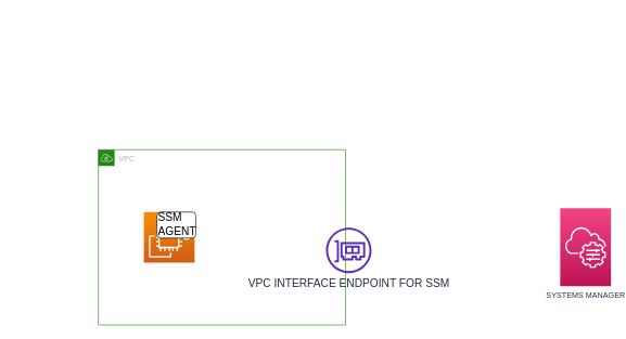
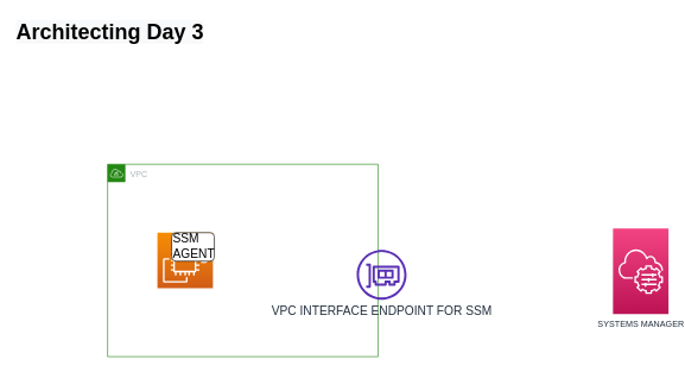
  <mxCell id="0" />
  <mxCell id="1" parent="0" />
+ <mxCell id="2" value="&lt;span style=&quot;color: rgb(0 , 0 , 0) ; font-family: &amp;#34;helvetica&amp;#34; ; font-size: 30px ; font-style: normal ; font-weight: 700 ; letter-spacing: normal ; text-align: left ; text-indent: 0px ; text-transform: none ; word-spacing: 0px ; background-color: rgb(248 , 249 , 250) ; display: inline ; float: none&quot;&gt;Architecting Day 3&lt;/span&gt;" style="text;whiteSpace=wrap;html=1;" vertex="1" parent="1"><mxGeometry x="20" y="20" width="310" height="40" as="geometry" /></mxCell>
  <mxCell id="3" value="VPC" style="points=[[0,0],[0.25,0],[0.5,0],[0.75,0],[1,0],[1,0.25],[1,0.5],[1,0.75],[1,1],[0.75,1],[0.5,1],[0.25,1],[0,1],[0,0.75],[0,0.5],[0,0.25]];outlineConnect=0;gradientColor=none;html=1;whiteSpace=wrap;fontSize=12;fontStyle=0;shape=mxgraph.aws4.group;grIcon=mxgraph.aws4.group_vpc;strokeColor=#248814;fillColor=none;verticalAlign=top;align=left;spacingLeft=30;fontColor=#AAB7B8;dashed=0;" vertex="1" parent="1"><mxGeometry x="150" y="230" width="380" height="270" as="geometry" /></mxCell>
  <mxCell id="4" value="" style="outlineConnect=0;fontColor=#232F3E;gradientColor=#F78E04;gradientDirection=north;fillColor=#D05C17;strokeColor=#ffffff;dashed=0;verticalLabelPosition=bottom;verticalAlign=top;align=center;html=1;fontSize=12;fontStyle=0;aspect=fixed;shape=mxgraph.aws4.resourceIcon;resIcon=mxgraph.aws4.ec2;" vertex="1" parent="1"><mxGeometry x="220" y="326" width="78" height="78" as="geometry" /></mxCell>
  <mxCell id="5" value="SYSTEMS MANAGER" style="outlineConnect=0;fontColor=#232F3E;gradientColor=#F34482;gradientDirection=north;fillColor=#BC1356;strokeColor=#ffffff;dashed=0;verticalLabelPosition=bottom;verticalAlign=top;align=center;html=1;fontSize=12;fontStyle=0;aspect=fixed;shape=mxgraph.aws4.resourceIcon;resIcon=mxgraph.aws4.systems_manager;" vertex="1" parent="1"><mxGeometry x="860" y="320" width="78" height="120" as="geometry" /></mxCell>
  <mxCell id="6" value="VPC INTERFACE ENDPOINT FOR SSM" style="outlineConnect=0;fontColor=#232F3E;gradientColor=none;fillColor=#5A30B5;strokeColor=none;dashed=0;verticalLabelPosition=bottom;verticalAlign=top;align=center;html=1;fontSize=17;fontStyle=0;aspect=fixed;pointerEvents=1;shape=mxgraph.aws4.elastic_network_interface;" vertex="1" parent="1"><mxGeometry x="500" y="350" width="70" height="70" as="geometry" /></mxCell>
  <mxCell id="7" value="SSM AGENT" style="rounded=1;whiteSpace=wrap;html=1;align=left;fontSize=17;" vertex="1" parent="1"><mxGeometry x="240" y="326" width="60" height="40" as="geometry" /></mxCell>
